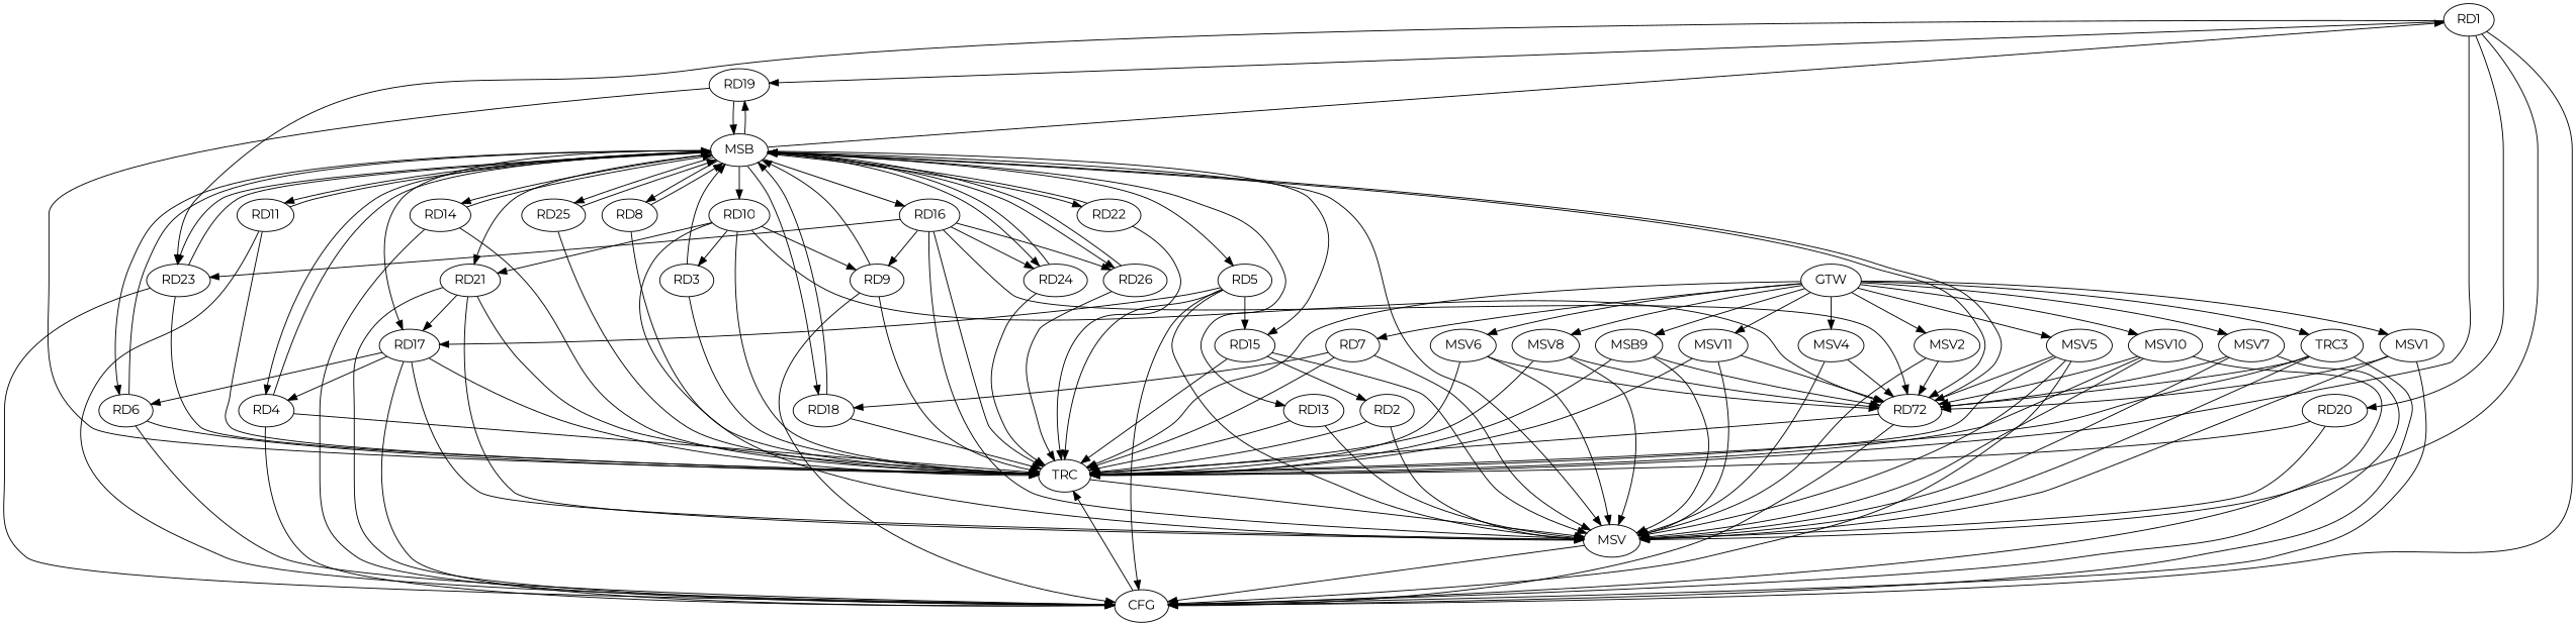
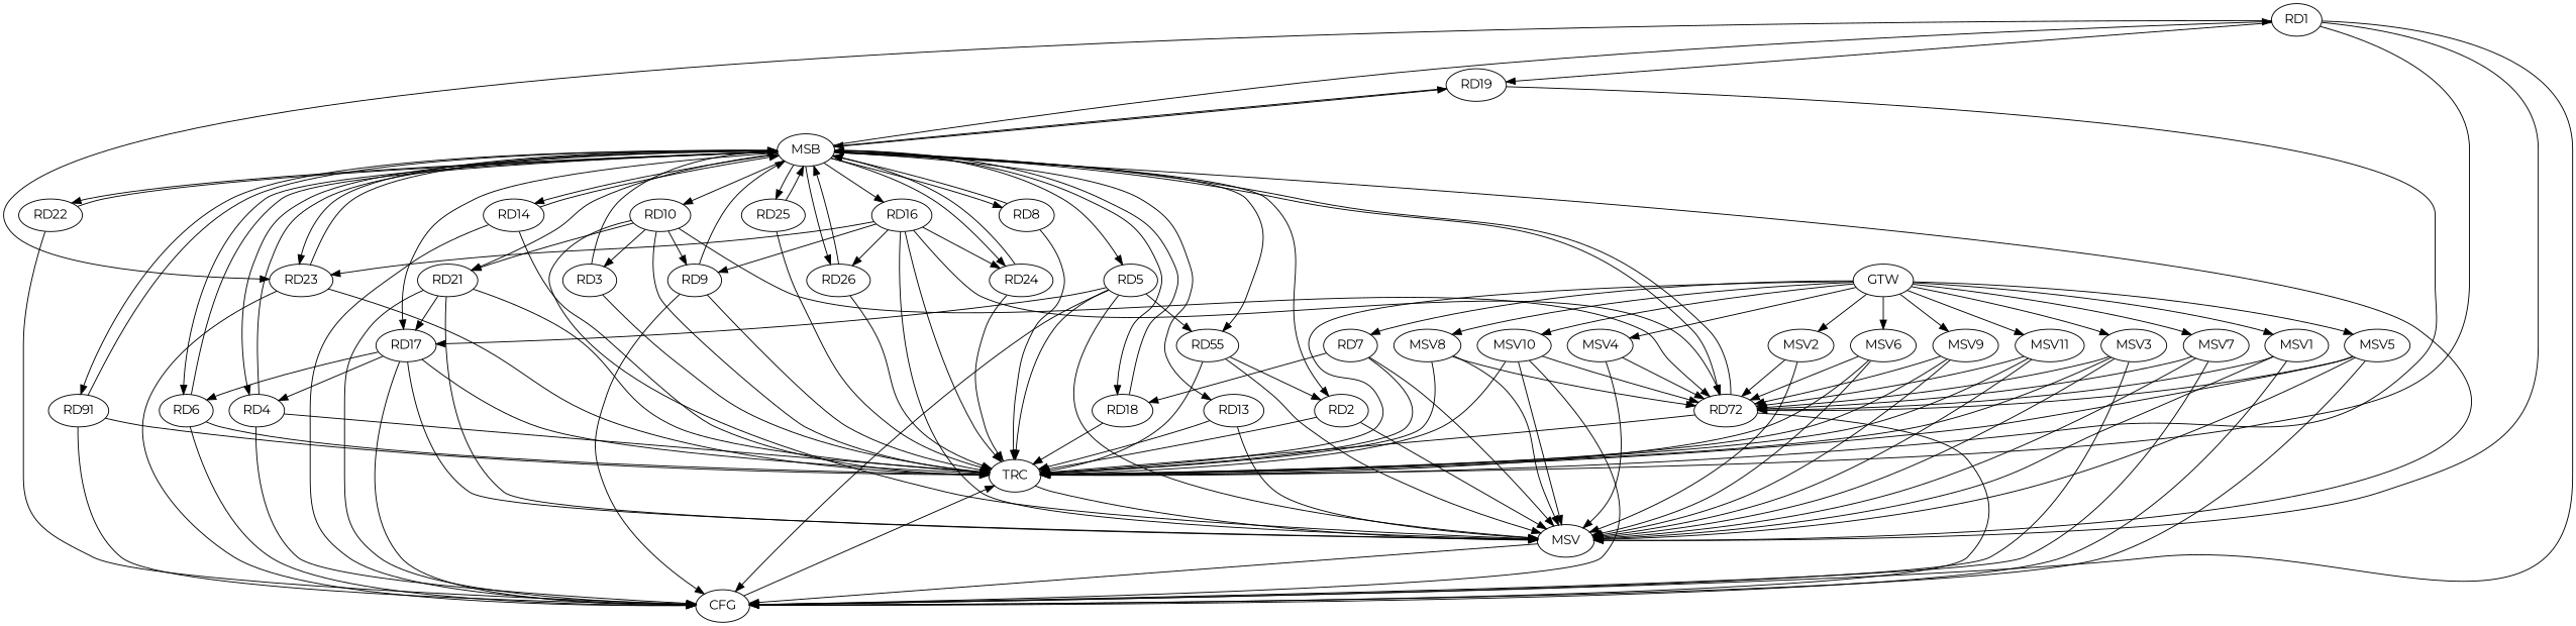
  strict digraph {
    fontname=Montserrat
    node [fontname=Montserrat]
    edge [fontname=Montserrat]
    n1 [label=RD1]
    n2 [label=RD19]
-   n3 [label=RD20]
    n4 [label=RD23]
    n5 [label=MSV]
    n6 [label=CFG]
    n7 [label=TRC]
    n8 [label=MSB]
    n9 [label=RD2]
    n10 [label=RD3]
    n11 [label=RD4]
    n12 [label=RD5]
-   n13 [label=RD15]
+   n13 [label=RD55]
    n14 [label=RD17]
    n15 [label=RD6]
    n16 [label=RD18]
    n17 [label=RD8]
    n18 [label=RD10]
    n19 [label=RD72]
    n20 [label=RD21]
-   n21 [label=RD11]
+   n21 [label=RD91]
    n22 [label=RD13]
    n23 [label=RD14]
    n24 [label=RD16]
    n25 [label=RD24]
    n26 [label=RD26]
    n27 [label=RD22]
    n28 [label=RD25]
    n29 [label=RD7]
    n30 [label=RD9]
    n31 [label=GTW]
    n32 [label=MSV1]
    n33 [label=MSV2]
-   n34 [label=TRC3]
+   n34 [label=MSV3]
    n35 [label=MSV4]
    n36 [label=MSV5]
    n37 [label=MSV6]
    n38 [label=MSV7]
    n39 [label=MSV8]
-   n40 [label=MSB9]
+   n40 [label=MSV9]
    n41 [label=MSV10]
    n42 [label=MSV11]
    n1 -> n2
-   n1 -> n3
    n1 -> n4
    n1 -> n5
    n1 -> n6
    n1 -> n7
    n2 -> n7
    n2 -> n8
-   n3 -> n5
-   n3 -> n7
    n4 -> n6
    n4 -> n7
    n4 -> n8
    n5 -> n6
    n6 -> n7
    n7 -> n5
    n8 -> n1
    n8 -> n2
    n8 -> n4
    n8 -> n5
+   n8 -> n9
    n8 -> n11
    n8 -> n12
    n8 -> n13
    n8 -> n14
    n8 -> n15
    n8 -> n16
    n8 -> n17
    n8 -> n18
    n8 -> n19
    n8 -> n20
    n8 -> n21
    n8 -> n22
    n8 -> n23
    n8 -> n24
    n8 -> n25
    n8 -> n26
    n8 -> n27
    n8 -> n28
    n9 -> n5
    n9 -> n7
    n10 -> n7
    n10 -> n8
    n11 -> n6
    n11 -> n7
    n11 -> n8
    n12 -> n5
    n12 -> n6
    n12 -> n7
    n12 -> n13
    n12 -> n14
    n13 -> n5
    n13 -> n7
    n13 -> n9
    n14 -> n5
    n14 -> n6
    n14 -> n7
    n14 -> n11
    n14 -> n15
    n15 -> n6
    n15 -> n7
    n15 -> n8
    n16 -> n7
    n16 -> n8
    n17 -> n7
    n17 -> n8
    n18 -> n5
    n18 -> n7
    n18 -> n10
    n18 -> n19
    n18 -> n20
    n18 -> n30
    n19 -> n6
    n19 -> n7
    n19 -> n8
    n20 -> n5
    n20 -> n6
    n20 -> n7
    n20 -> n14
    n21 -> n6
    n21 -> n7
    n21 -> n8
    n22 -> n5
    n22 -> n7
    n23 -> n6
    n23 -> n7
    n23 -> n8
    n24 -> n4
    n24 -> n5
    n24 -> n7
    n24 -> n19
    n24 -> n25
    n24 -> n26
    n24 -> n30
    n25 -> n7
    n25 -> n8
    n26 -> n7
    n26 -> n8
-   n27 -> n7
+   n27 -> n6
    n27 -> n8
    n28 -> n7
    n28 -> n8
    n29 -> n5
    n29 -> n7
    n29 -> n16
    n30 -> n6
    n30 -> n7
    n30 -> n8
    n31 -> n7
    n31 -> n29
    n31 -> n32
    n31 -> n33
    n31 -> n34
    n31 -> n35
    n31 -> n36
    n31 -> n37
    n31 -> n38
    n31 -> n39
    n31 -> n40
    n31 -> n41
    n31 -> n42
    n32 -> n5
    n32 -> n6
    n32 -> n19
    n33 -> n5
    n33 -> n19
    n34 -> n5
    n34 -> n6
    n34 -> n7
    n34 -> n19
    n35 -> n5
    n35 -> n19
    n36 -> n5
    n36 -> n6
    n36 -> n7
    n36 -> n19
    n37 -> n5
    n37 -> n7
    n37 -> n19
    n38 -> n5
    n38 -> n6
    n38 -> n19
    n39 -> n5
    n39 -> n7
    n39 -> n19
    n40 -> n5
    n40 -> n7
    n40 -> n19
    n41 -> n5
    n41 -> n6
    n41 -> n7
    n41 -> n19
    n42 -> n5
    n42 -> n7
    n42 -> n19
  }
